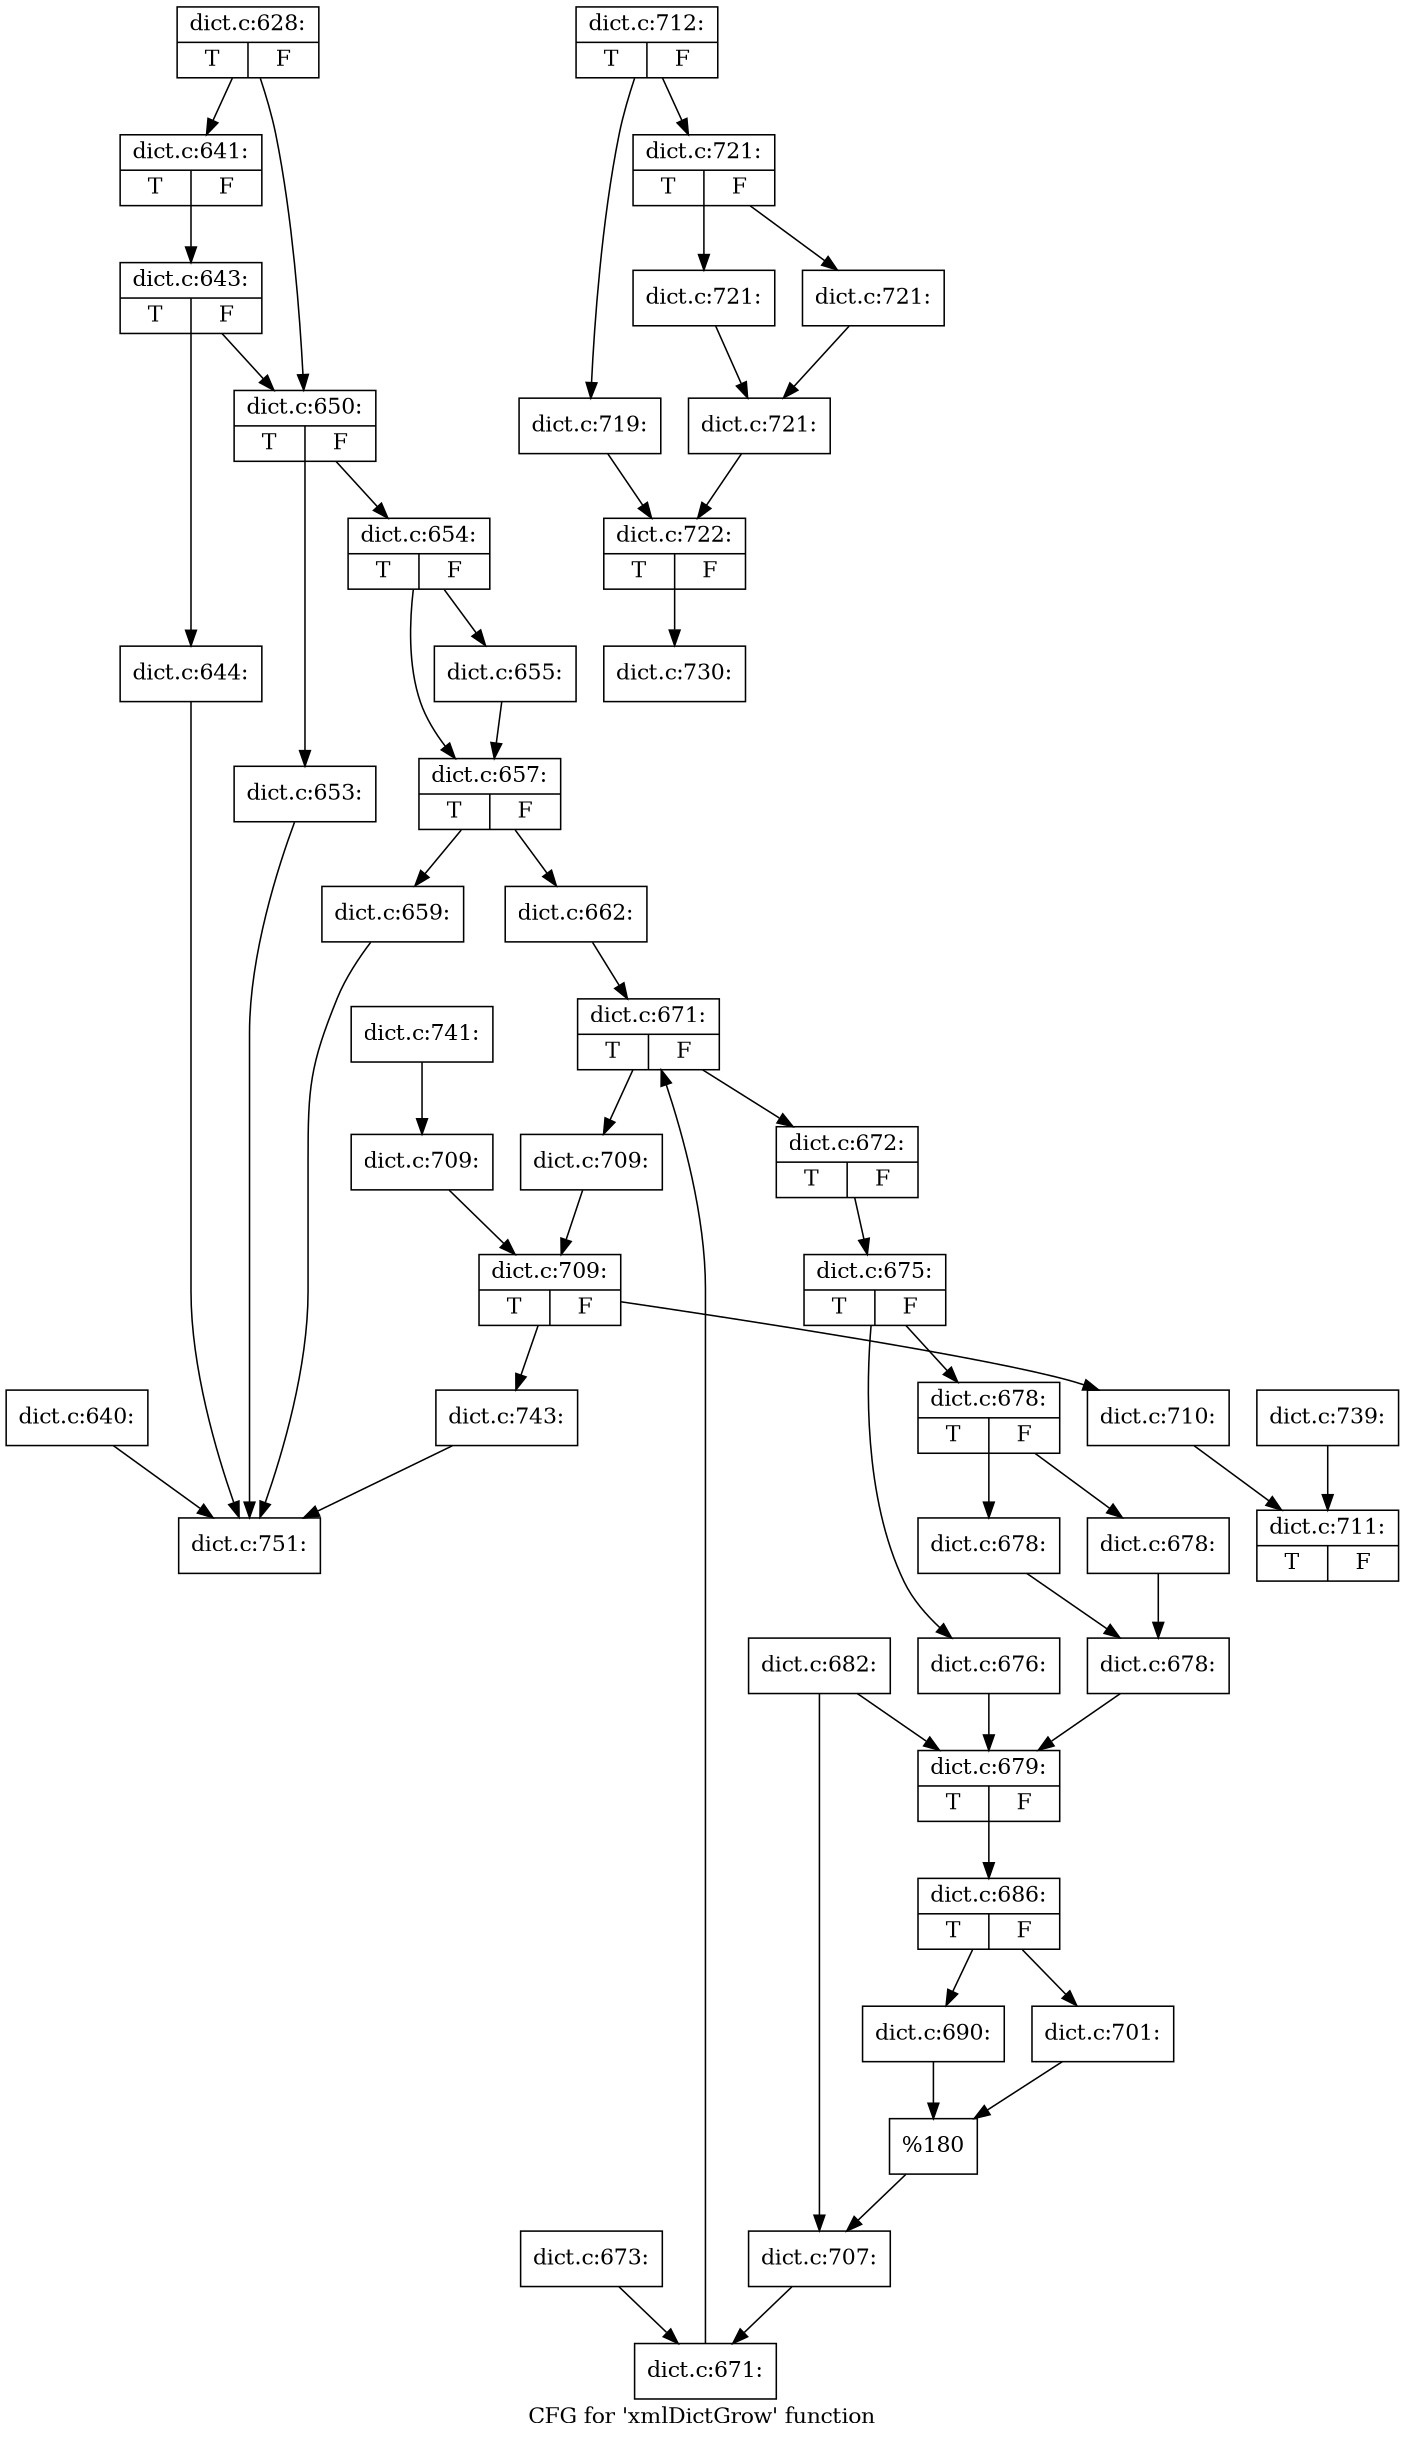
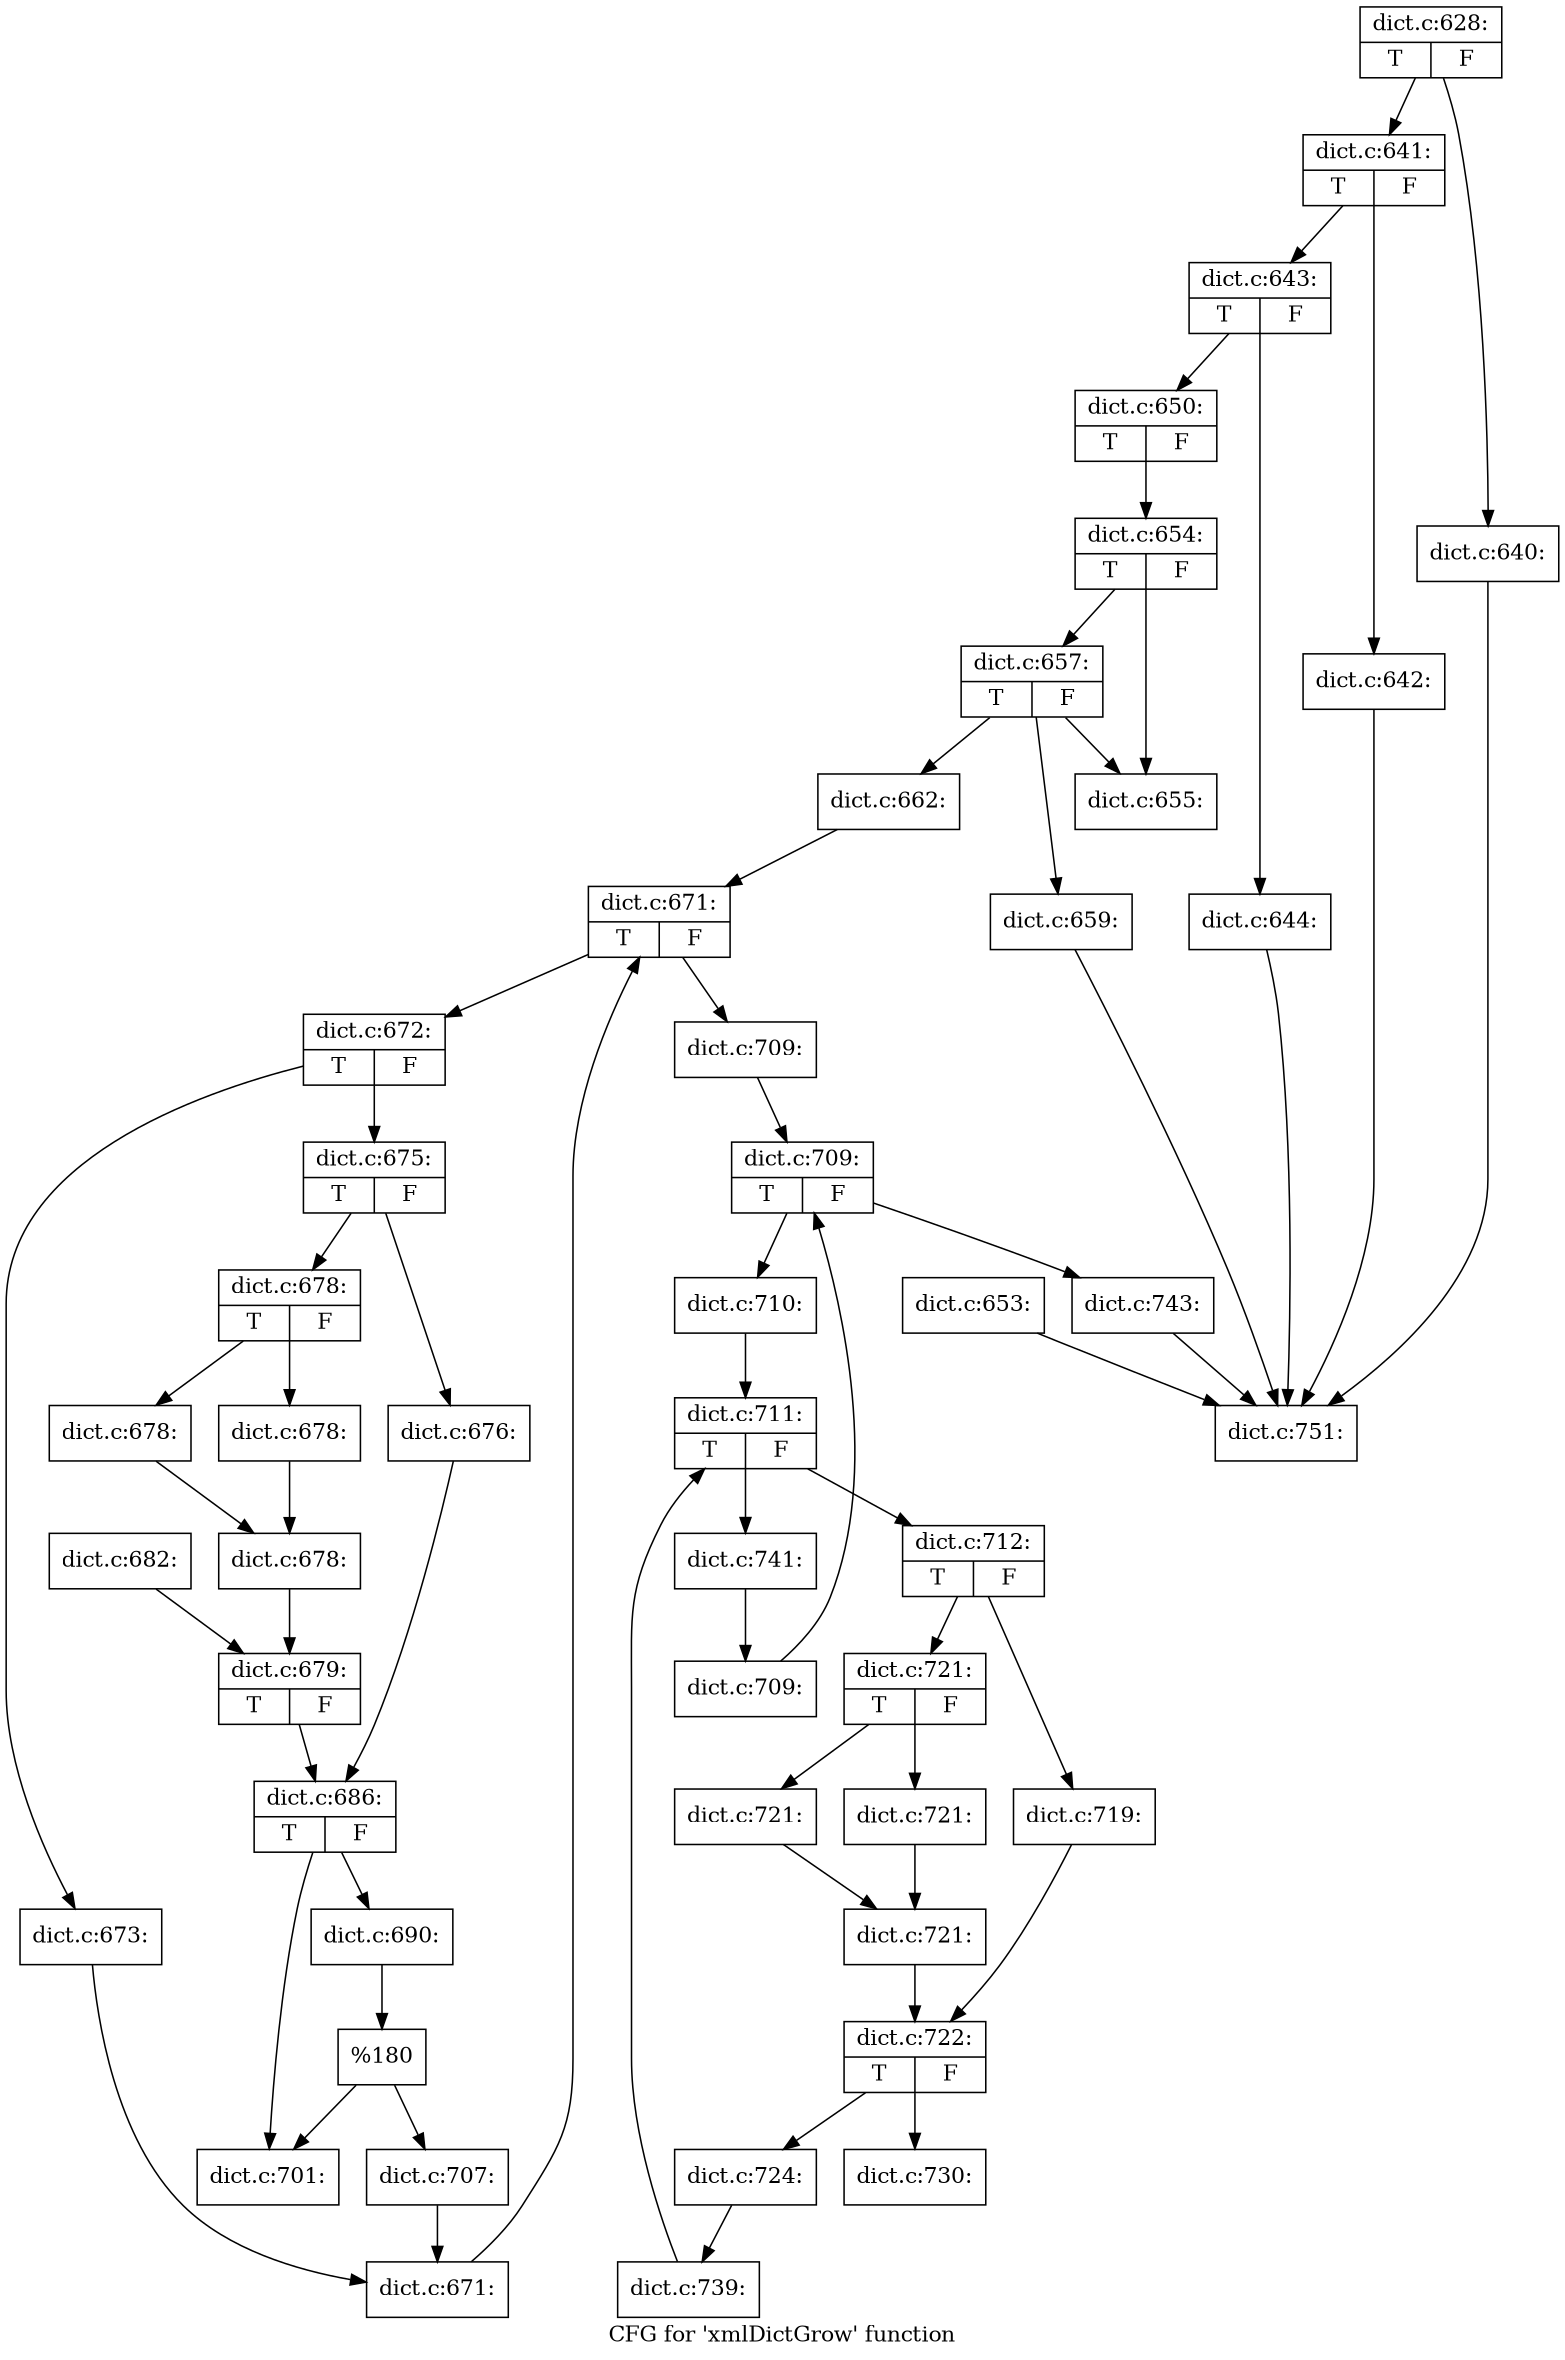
  digraph {
    label="CFG for 'xmlDictGrow' function"
    node [shape=record]
    n1 [label="{dict.c:628:|{<s0>T|<s1>F}}"]
    n2 [label="{dict.c:640:}"]
    n3 [label="{dict.c:641:|{<s0>T|<s1>F}}"]
    n4 [label="{dict.c:751:}"]
+   n5 [label="{dict.c:642:}"]
    n6 [label="{dict.c:643:|{<s0>T|<s1>F}}"]
    n7 [label="{dict.c:644:}"]
    n8 [label="{dict.c:650:|{<s0>T|<s1>F}}"]
    n9 [label="{dict.c:653:}"]
    n10 [label="{dict.c:654:|{<s0>T|<s1>F}}"]
    n11 [label="{dict.c:655:}"]
    n12 [label="{dict.c:657:|{<s0>T|<s1>F}}"]
    n13 [label="{dict.c:659:}"]
    n14 [label="{dict.c:662:}"]
    n15 [label="{dict.c:671:|{<s0>T|<s1>F}}"]
    n16 [label="{dict.c:672:|{<s0>T|<s1>F}}"]
    n17 [label="{dict.c:709:}"]
    n18 [label="{dict.c:673:}"]
    n19 [label="{dict.c:675:|{<s0>T|<s1>F}}"]
    n20 [label="{dict.c:709:|{<s0>T|<s1>F}}"]
    n21 [label="{dict.c:671:}"]
    n22 [label="{dict.c:676:}"]
    n23 [label="{dict.c:678:|{<s0>T|<s1>F}}"]
    n24 [label="{dict.c:710:}"]
    n25 [label="{dict.c:743:}"]
    n26 [label="{dict.c:679:|{<s0>T|<s1>F}}"]
    n27 [label="{dict.c:678:}"]
    n28 [label="{dict.c:678:}"]
    n29 [label="{dict.c:686:|{<s0>T|<s1>F}}"]
    n30 [label="{dict.c:678:}"]
    n31 [label="{dict.c:682:}"]
    n32 [label="{dict.c:707:}"]
    n33 [label="{dict.c:690:}"]
    n34 [label="{dict.c:701:}"]
    n35 [label="{%180}"]
    n36 [label="{dict.c:711:|{<s0>T|<s1>F}}"]
    n37 [label="{dict.c:712:|{<s0>T|<s1>F}}"]
    n38 [label="{dict.c:741:}"]
    n39 [label="{dict.c:719:}"]
    n40 [label="{dict.c:721:|{<s0>T|<s1>F}}"]
    n41 [label="{dict.c:709:}"]
    n42 [label="{dict.c:722:|{<s0>T|<s1>F}}"]
    n43 [label="{dict.c:721:}"]
    n44 [label="{dict.c:721:}"]
+   n45 [label="{dict.c:724:}"]
    n46 [label="{dict.c:730:}"]
    n47 [label="{dict.c:721:}"]
    n48 [label="{dict.c:739:}"]
-   n1 -> n8
+   n1 -> n2
    n1 -> n3
    n2 -> n4
+   n3 -> n5
    n3 -> n6
+   n5 -> n4
    n6 -> n7
    n6 -> n8
    n7 -> n4
-   n8 -> n9
    n8 -> n10
    n9 -> n4
    n10 -> n11
    n10 -> n12
-   n11 -> n12
+   n12 -> n11
    n12 -> n13
    n12 -> n14
    n13 -> n4
    n14 -> n15
    n15 -> n16
    n15 -> n17
+   n16 -> n18
    n16 -> n19
    n17 -> n20
    n18 -> n21
    n19 -> n22
    n19 -> n23
    n20 -> n24
    n20 -> n25
    n21 -> n15
-   n22 -> n26
+   n22 -> n29
    n23 -> n27
    n23 -> n28
    n24 -> n36
    n25 -> n4
    n26 -> n29
    n27 -> n30
    n28 -> n30
    n29 -> n33
    n29 -> n34
    n30 -> n26
    n31 -> n26
-   n31 -> n32
    n32 -> n21
    n33 -> n35
-   n34 -> n35
+   n35 -> n34
    n35 -> n32
+   n36 -> n37
+   n36 -> n38
    n37 -> n39
    n37 -> n40
    n38 -> n41
    n39 -> n42
    n40 -> n43
    n40 -> n44
    n41 -> n20
+   n42 -> n45
    n42 -> n46
    n43 -> n47
    n44 -> n47
+   n45 -> n48
    n47 -> n42
    n48 -> n36
  }
